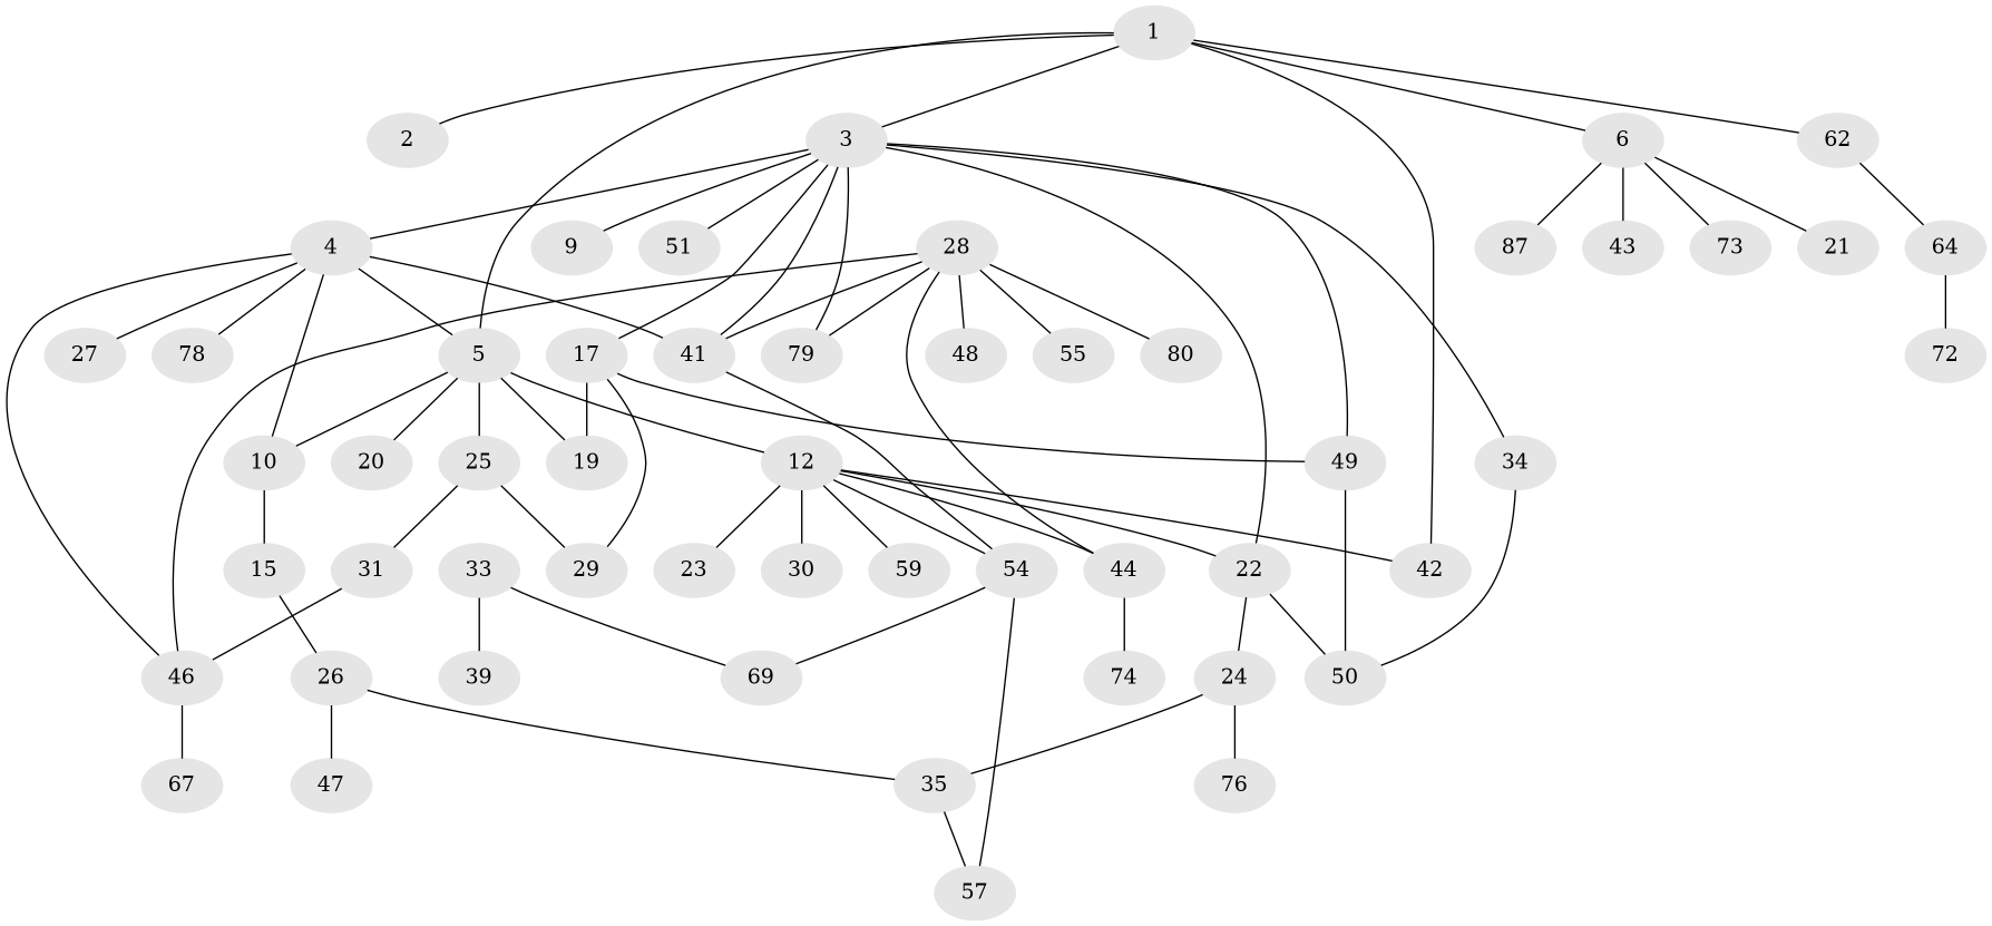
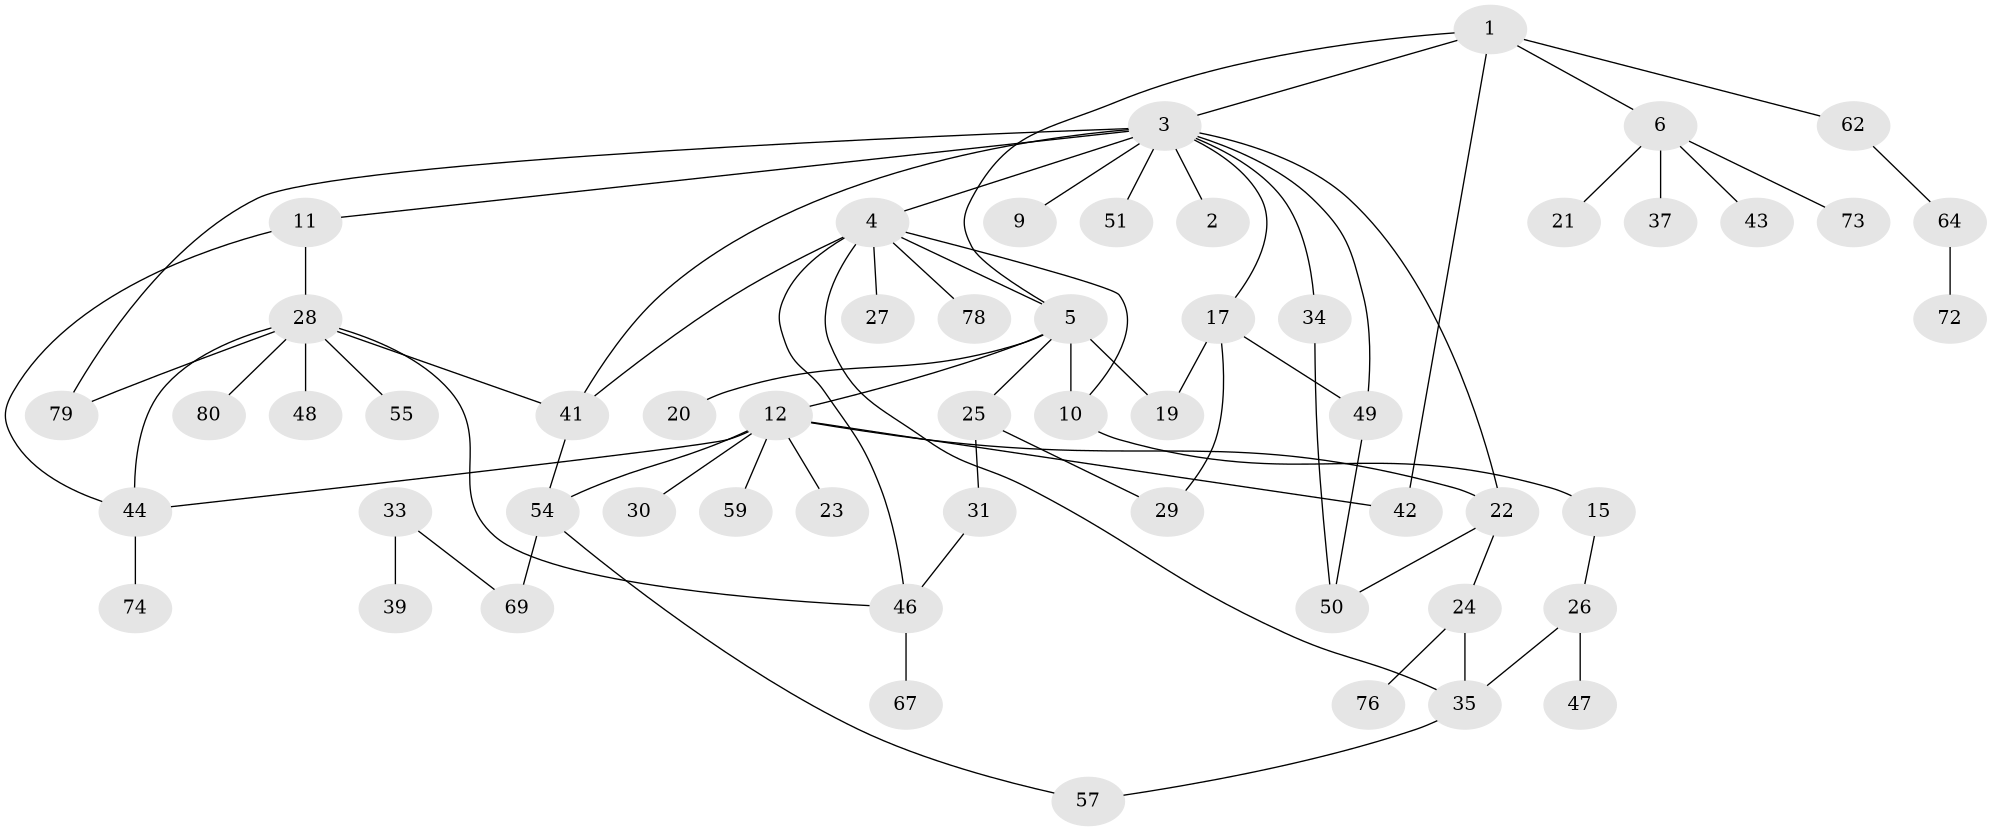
  graph {
    fontname="DejaVu Serif"
    node [color=gray90 fontname="DejaVu Serif" style=filled]
    edge [fontname="DejaVu Serif"]
    1 [super="+13"]
    2
    3 [super="+18"]
    5 [super="+16"]
    6 [super="+8"]
    42 [super="+75"]
    62
    4 [super="+7"]
    9
+   11
    17
    22 [super="+65"]
    34
    41 [super="+52"]
    49
    51
    79
    10
    12 [super="+14"]
    19 [super="+81"]
    20
    25
    21
-   37 [super="+58" label=87]
+   37 [super="+58"]
    43
    73
    64
    27
    35 [super="+45"]
    46 [super="+70"]
    78
    28 [super="+40"]
    44 [super="+68"]
    29 [super="+38"]
    24 [super="+71"]
    50 [super="+66"]
    54 [super="+63"]
    15 [super="+56"]
    57 [super="+61"]
    67
    23
    30 [super="+36"]
    59
    31
    26 [super="+60"]
    48
    55
    80
    74
    69 [super="+77"]
    47
    76
    33 [super="+53"]
    39
    72
-   1 -- 2
+   3 -- 2
    1 -- 3
    1 -- 5
    1 -- 6
    1 -- 42
    1 -- 62
    3 -- 4
    3 -- 9
+   3 -- 11
    3 -- 17
    3 -- 22
    3 -- 34
    3 -- 41
    3 -- 49
    3 -- 51
    3 -- 79
    5 -- 10
    5 -- 12
    5 -- 19
    5 -- 20
    5 -- 25
    6 -- 21
    6 -- 37
    6 -- 43
    6 -- 73
    62 -- 64
    4 -- 5
    4 -- 41
    4 -- 10
    4 -- 27
+   4 -- 35
    4 -- 46
    4 -- 78
+   11 -- 28
+   11 -- 44
    17 -- 49
    17 -- 19
    17 -- 29
    22 -- 24
    22 -- 50
    34 -- 50
    41 -- 54
    49 -- 50
    10 -- 15
    12 -- 42
    12 -- 22
    12 -- 44
    12 -- 54
    12 -- 23
    12 -- 30
    12 -- 59
    25 -- 29
    25 -- 31
    64 -- 72
    35 -- 57
    46 -- 67
    28 -- 41
    28 -- 79
    28 -- 46
    28 -- 44
    28 -- 48
    28 -- 55
    28 -- 80
    44 -- 74
    24 -- 35
    24 -- 76
    54 -- 57
    54 -- 69
    15 -- 26
    31 -- 46
    26 -- 35
    26 -- 47
    33 -- 69
    33 -- 39
  }
